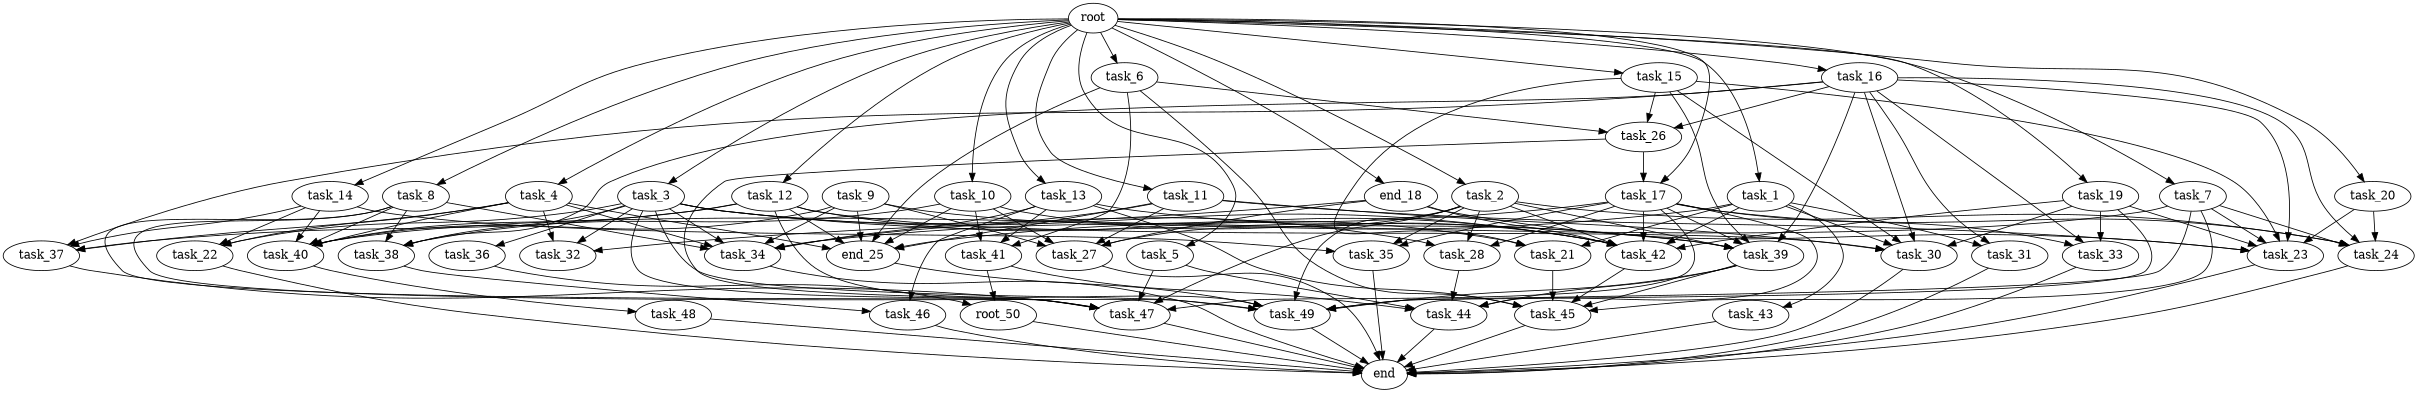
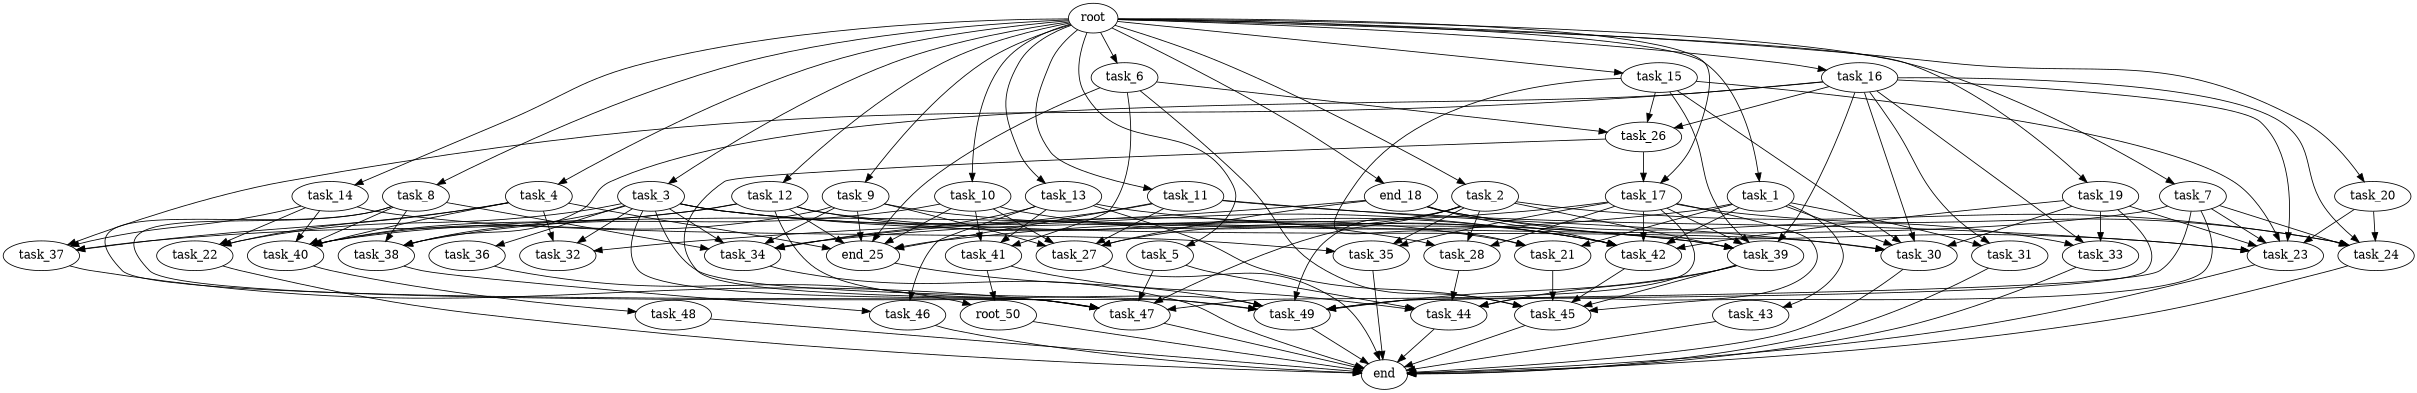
  digraph {
    root
    task_1
    task_2
    task_3
    task_4
    task_5
    task_6
    task_7
    task_8
    task_9
    task_10
    task_11
    task_12
    task_13
    task_14
    task_15
    task_16
    task_17
    n19 [label=end_18]
    task_19
    task_20
    task_21
    task_30
    task_31
    task_34
    task_42
    task_43
    task_24
    task_27
    task_28
    task_35
    task_39
    task_47
    task_49
    task_22
    task_32
    task_36
    task_38
    n39 [label=end_25]
    task_37
    task_40
    task_44
    task_26
    task_41
    task_45
    task_23
    task_46
    task_33
    end
    n50 [label=root_50]
    task_48
    root -> task_1
    root -> task_2
    root -> task_3
    root -> task_4
    root -> task_5
    root -> task_6
    root -> task_7
    root -> task_8
+   root -> task_9
    root -> task_10
    root -> task_11
    root -> task_12
    root -> task_13
    root -> task_14
    root -> task_15
    root -> task_16
    root -> task_17
    root -> n19
    root -> task_19
    root -> task_20
    task_1 -> task_21
    task_1 -> task_30
    task_1 -> task_31
    task_1 -> task_34
    task_1 -> task_42
    task_1 -> task_43
-   task_2 -> task_42
    task_2 -> task_24
    task_2 -> task_27
    task_2 -> task_28
    task_2 -> task_35
    task_2 -> task_39
    task_2 -> task_47
    task_2 -> task_49
    task_3 -> task_34
    task_3 -> task_42
    task_3 -> task_28
    task_3 -> task_39
    task_3 -> task_47
    task_3 -> task_49
    task_3 -> task_22
    task_3 -> task_32
    task_3 -> task_36
    task_3 -> task_38
-   task_4 -> task_34
    task_4 -> task_22
    task_4 -> task_32
    task_4 -> n39
    task_4 -> task_37
    task_4 -> task_40
    task_5 -> task_47
    task_5 -> task_44
    task_6 -> n39
    task_6 -> task_26
    task_6 -> task_41
    task_6 -> task_45
    task_7 -> task_24
    task_7 -> task_49
    task_7 -> task_40
    task_7 -> task_45
    task_7 -> task_23
    task_8 -> task_34
    task_8 -> task_47
    task_8 -> task_49
    task_8 -> task_38
    task_8 -> task_40
    task_9 -> task_34
    task_9 -> task_42
    task_9 -> task_27
    task_9 -> n39
    task_9 -> task_40
    task_10 -> task_42
    task_10 -> task_27
    task_10 -> task_38
    task_10 -> n39
    task_10 -> task_41
    task_11 -> task_30
    task_11 -> task_34
    task_11 -> task_27
    task_11 -> n39
    task_11 -> task_23
    task_12 -> task_21
    task_12 -> task_30
    task_12 -> task_49
    task_12 -> n39
    task_12 -> task_37
    task_12 -> task_40
    task_13 -> task_34
    task_13 -> task_39
    task_13 -> task_41
    task_13 -> task_45
    task_13 -> task_46
    task_14 -> task_35
    task_14 -> task_22
    task_14 -> task_37
    task_14 -> task_40
    task_15 -> task_21
    task_15 -> task_30
    task_15 -> task_39
    task_15 -> task_26
    task_15 -> task_23
    task_16 -> task_30
    task_16 -> task_31
    task_16 -> task_24
    task_16 -> task_39
    task_16 -> task_38
    task_16 -> task_37
    task_16 -> task_26
    task_16 -> task_23
    task_16 -> task_33
    task_17 -> task_42
    task_17 -> task_24
    task_17 -> task_28
    task_17 -> task_35
    task_17 -> task_39
    task_17 -> task_47
    task_17 -> n39
    task_17 -> task_44
    n19 -> task_42
    n19 -> task_27
    n19 -> task_32
    n19 -> task_23
-   task_17 -> task_33
+   n19 -> task_33
    task_19 -> task_30
    task_19 -> task_42
    task_19 -> task_49
    task_19 -> task_23
    task_19 -> task_33
    task_20 -> task_24
    task_20 -> task_23
    task_21 -> task_45
    task_30 -> end
    task_31 -> end
    task_34 -> end
    task_42 -> task_45
    task_43 -> end
    task_24 -> end
    task_27 -> end
    task_28 -> task_44
    task_35 -> end
    task_39 -> task_49
    task_39 -> task_44
    task_39 -> task_45
    task_47 -> end
    task_49 -> end
    task_22 -> end
    task_36 -> n50
    task_38 -> task_46
    n39 -> task_49
    task_37 -> task_47
    task_40 -> task_48
    task_44 -> end
    task_26 -> task_17
    task_26 -> task_47
    task_41 -> task_44
    task_41 -> n50
    task_45 -> end
    task_23 -> end
    task_46 -> end
    task_33 -> end
    n50 -> end
    task_48 -> end
  }
